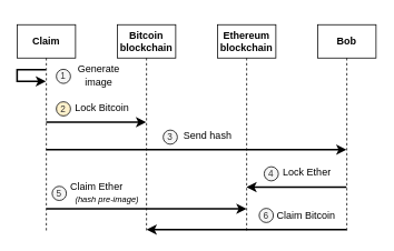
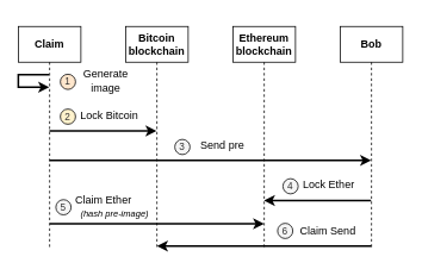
  <mxCell id="0" />
  <mxCell id="1" parent="0" />
  <mxCell id="2" value="Claim" style="shape=umlLifeline;perimeter=lifelinePerimeter;whiteSpace=wrap;html=1;container=1;collapsible=0;recursiveResize=0;outlineConnect=0;fontStyle=1" parent="1" vertex="1"><mxGeometry x="20" y="29" width="70" height="250" as="geometry" /></mxCell>
  <mxCell id="3" value="Bitcoin&lt;br&gt;blockchain" style="shape=umlLifeline;perimeter=lifelinePerimeter;whiteSpace=wrap;html=1;container=1;collapsible=0;recursiveResize=0;outlineConnect=0;fontStyle=1" parent="1" vertex="1"><mxGeometry x="140" y="29" width="70" height="250" as="geometry" /></mxCell>
  <mxCell id="4" value="Ethereum&lt;br&gt;blockchain" style="shape=umlLifeline;perimeter=lifelinePerimeter;whiteSpace=wrap;html=1;container=1;collapsible=0;recursiveResize=0;outlineConnect=0;fontStyle=1" parent="1" vertex="1"><mxGeometry x="260" y="29" width="70" height="250" as="geometry" /></mxCell>
  <mxCell id="5" value="Bob" style="shape=umlLifeline;perimeter=lifelinePerimeter;whiteSpace=wrap;html=1;container=1;collapsible=0;recursiveResize=0;outlineConnect=0;fontStyle=1" parent="1" vertex="1"><mxGeometry x="380" y="29" width="70" height="250" as="geometry" /></mxCell>
  <mxCell id="6" value="" style="endArrow=classic;html=1;strokeWidth=2;" parent="1" edge="1"><mxGeometry width="50" height="50" relative="1" as="geometry"><mxPoint x="54.81" y="146" as="sourcePoint" /><mxPoint x="174.5" y="146" as="targetPoint" /></mxGeometry></mxCell>
  <mxCell id="7" value="Lock Bitcoin" style="text;html=1;strokeColor=none;fillColor=none;align=center;verticalAlign=middle;whiteSpace=wrap;rounded=0;" parent="1" vertex="1"><mxGeometry x="86" y="114" width="72" height="30" as="geometry" /></mxCell>
  <mxCell id="8" value="" style="endArrow=classic;html=1;strokeWidth=2;" parent="1" edge="1"><mxGeometry width="50" height="50" relative="1" as="geometry"><mxPoint x="54.81" y="179" as="sourcePoint" /><mxPoint x="414.5" y="179" as="targetPoint" /></mxGeometry></mxCell>
- <mxCell id="9" value="Send hash" style="text;html=1;strokeColor=none;fillColor=none;align=center;verticalAlign=middle;whiteSpace=wrap;rounded=0;" parent="1" vertex="1"><mxGeometry x="217" y="148" width="63" height="30" as="geometry" /></mxCell>
+ <mxCell id="9" value="Send pre" style="text;html=1;strokeColor=none;fillColor=none;align=center;verticalAlign=middle;whiteSpace=wrap;rounded=0;" parent="1" vertex="1"><mxGeometry x="217" y="148" width="63" height="30" as="geometry" /></mxCell>
  <mxCell id="10" value="" style="endArrow=classic;html=1;strokeWidth=2;" parent="1" edge="1"><mxGeometry width="50" height="50" relative="1" as="geometry"><mxPoint x="414.5" y="224" as="sourcePoint" /><mxPoint x="294.81" y="224" as="targetPoint" /></mxGeometry></mxCell>
  <mxCell id="11" value="Lock&amp;nbsp;Ether" style="text;html=1;strokeColor=none;fillColor=none;align=center;verticalAlign=middle;whiteSpace=wrap;rounded=0;" parent="1" vertex="1"><mxGeometry x="338" y="192" width="59" height="30" as="geometry" /></mxCell>
  <mxCell id="12" value="" style="endArrow=classic;html=1;strokeWidth=2;" parent="1" edge="1"><mxGeometry width="50" height="50" relative="1" as="geometry"><mxPoint x="55.15" y="250" as="sourcePoint" /><mxPoint x="294.84" y="250" as="targetPoint" /></mxGeometry></mxCell>
  <mxCell id="13" value="Claim&amp;nbsp;Ether" style="text;html=1;strokeColor=none;fillColor=none;align=center;verticalAlign=middle;whiteSpace=wrap;rounded=0;" parent="1" vertex="1"><mxGeometry x="82" y="209" width="67" height="30" as="geometry" /></mxCell>
  <mxCell id="14" value="" style="endArrow=classic;html=1;strokeWidth=2;" parent="1" edge="1"><mxGeometry width="50" height="50" relative="1" as="geometry"><mxPoint x="414.84" y="275" as="sourcePoint" /><mxPoint x="175.15" y="275" as="targetPoint" /></mxGeometry></mxCell>
- <mxCell id="15" value="&lt;span&gt;Claim&amp;nbsp;&lt;/span&gt;Bitcoin" style="text;html=1;strokeColor=none;fillColor=none;align=center;verticalAlign=middle;whiteSpace=wrap;rounded=0;fontStyle=0" parent="1" vertex="1"><mxGeometry x="327.5" y="243" width="76.5" height="30" as="geometry" /></mxCell>
+ <mxCell id="15" value="&lt;span&gt;Claim&amp;nbsp;&lt;/span&gt;Send" style="text;html=1;strokeColor=none;fillColor=none;align=center;verticalAlign=middle;whiteSpace=wrap;rounded=0;fontStyle=0" parent="1" vertex="1"><mxGeometry x="327.5" y="243" width="76.5" height="30" as="geometry" /></mxCell>
  <mxCell id="16" value="" style="shape=image;html=1;verticalAlign=top;verticalLabelPosition=bottom;labelBackgroundColor=#ffffff;imageAspect=0;aspect=fixed;image=https://cdn4.iconfinder.com/data/icons/crypto-currency-and-coin-2/256/bitcoincash_bch_bitcoin-128.png;strokeWidth=2;" parent="1" vertex="1"><mxGeometry x="197" y="24" width="20" height="20" as="geometry" /></mxCell>
  <mxCell id="17" value="" style="shape=image;html=1;verticalAlign=top;verticalLabelPosition=bottom;labelBackgroundColor=#ffffff;imageAspect=0;aspect=fixed;image=https://cdn4.iconfinder.com/data/icons/logos-and-brands/512/116_Ethereum_logo_logos-128.png;strokeWidth=2;" parent="1" vertex="1"><mxGeometry x="313.5" y="20" width="30" height="30" as="geometry" /></mxCell>
  <mxCell id="18" value="2" style="ellipse;whiteSpace=wrap;html=1;aspect=fixed;strokeWidth=1;fillColor=#fff2cc;strokeColor=#000000;fontColor=#333333;fontSize=11;" parent="1" vertex="1"><mxGeometry x="67" y="121.5" width="17" height="17" as="geometry" /></mxCell>
  <mxCell id="19" value="3" style="ellipse;whiteSpace=wrap;html=1;aspect=fixed;strokeWidth=1;fillColor=#f5f5f5;strokeColor=#000000;fontColor=#333333;fontSize=11;" parent="1" vertex="1"><mxGeometry x="195" y="155.5" width="17" height="17" as="geometry" /></mxCell>
  <mxCell id="20" value="4" style="ellipse;whiteSpace=wrap;html=1;aspect=fixed;strokeWidth=1;fillColor=#f5f5f5;strokeColor=#000000;fontColor=#333333;fontSize=11;" parent="1" vertex="1"><mxGeometry x="316" y="199.5" width="17" height="17" as="geometry" /></mxCell>
  <mxCell id="21" value="5" style="ellipse;whiteSpace=wrap;html=1;aspect=fixed;strokeWidth=1;fillColor=#f5f5f5;strokeColor=#000000;fontColor=#333333;fontSize=11;" parent="1" vertex="1"><mxGeometry x="62" y="223" width="17" height="17" as="geometry" /></mxCell>
  <mxCell id="22" value="6" style="ellipse;whiteSpace=wrap;html=1;aspect=fixed;strokeWidth=1;fillColor=#f5f5f5;strokeColor=#000000;fontColor=#333333;fontSize=11;" parent="1" vertex="1"><mxGeometry x="310" y="249.5" width="17" height="17" as="geometry" /></mxCell>
  <mxCell id="23" value="(hash pre-image)" style="text;html=1;strokeColor=none;fillColor=none;align=center;verticalAlign=middle;whiteSpace=wrap;rounded=0;fontStyle=2;fontSize=10;" vertex="1" parent="1"><mxGeometry x="78.5" y="228" width="98" height="20" as="geometry" /></mxCell>
- <mxCell id="24" value="1" style="ellipse;whiteSpace=wrap;html=1;aspect=fixed;strokeWidth=1;fillColor=#f5f5f5;strokeColor=#000000;fontColor=#333333;fontSize=11;" vertex="1" parent="1"><mxGeometry x="67" y="82.5" width="17" height="17" as="geometry" /></mxCell>
+ <mxCell id="24" value="1" style="ellipse;whiteSpace=wrap;html=1;aspect=fixed;strokeWidth=1;fillColor=#ffe6cc;strokeColor=#000000;fontColor=#333333;fontSize=11;" vertex="1" parent="1"><mxGeometry x="67" y="82.5" width="17" height="17" as="geometry" /></mxCell>
  <mxCell id="25" value="Generate&lt;br&gt;image" style="text;html=1;strokeColor=none;fillColor=none;align=center;verticalAlign=middle;whiteSpace=wrap;rounded=0;" vertex="1" parent="1"><mxGeometry x="82" y="75" width="72" height="30" as="geometry" /></mxCell>
  <mxCell id="26" value="" style="endArrow=classic;html=1;strokeWidth=2;fontSize=10;rounded=0;" edge="1" parent="1"><mxGeometry width="50" height="50" relative="1" as="geometry"><mxPoint x="54.5" y="83" as="sourcePoint" /><mxPoint x="54.5" y="97" as="targetPoint" /><Array as="points"><mxPoint x="20" y="83" /><mxPoint x="20" y="97" /></Array></mxGeometry></mxCell>
